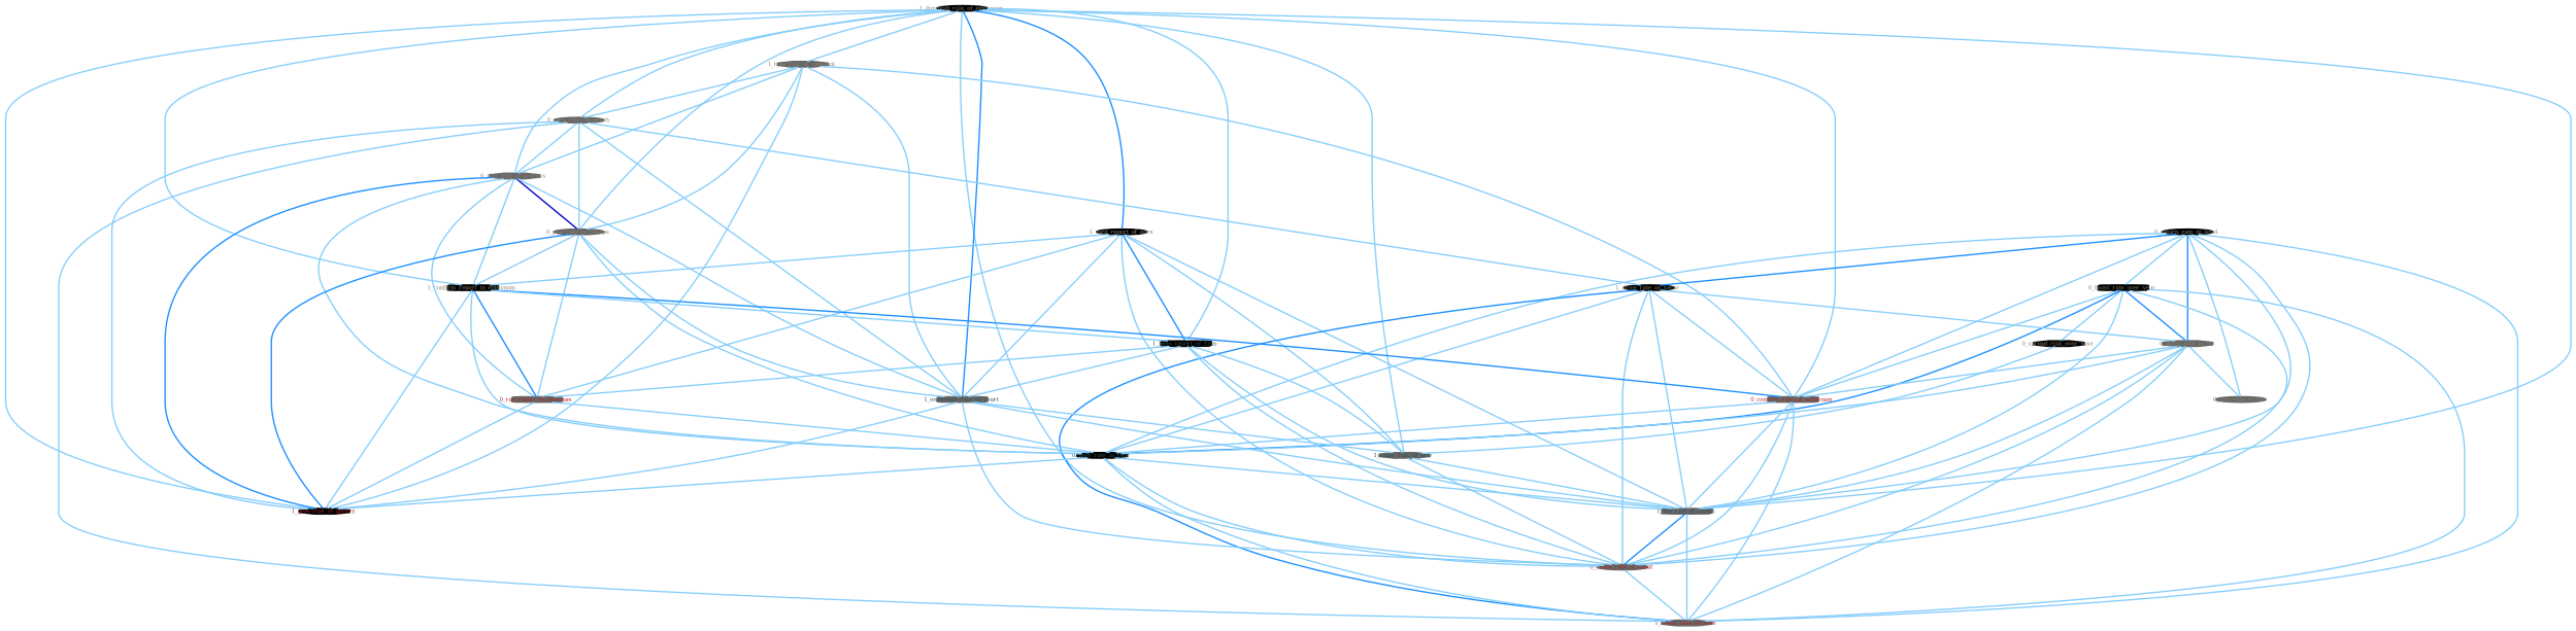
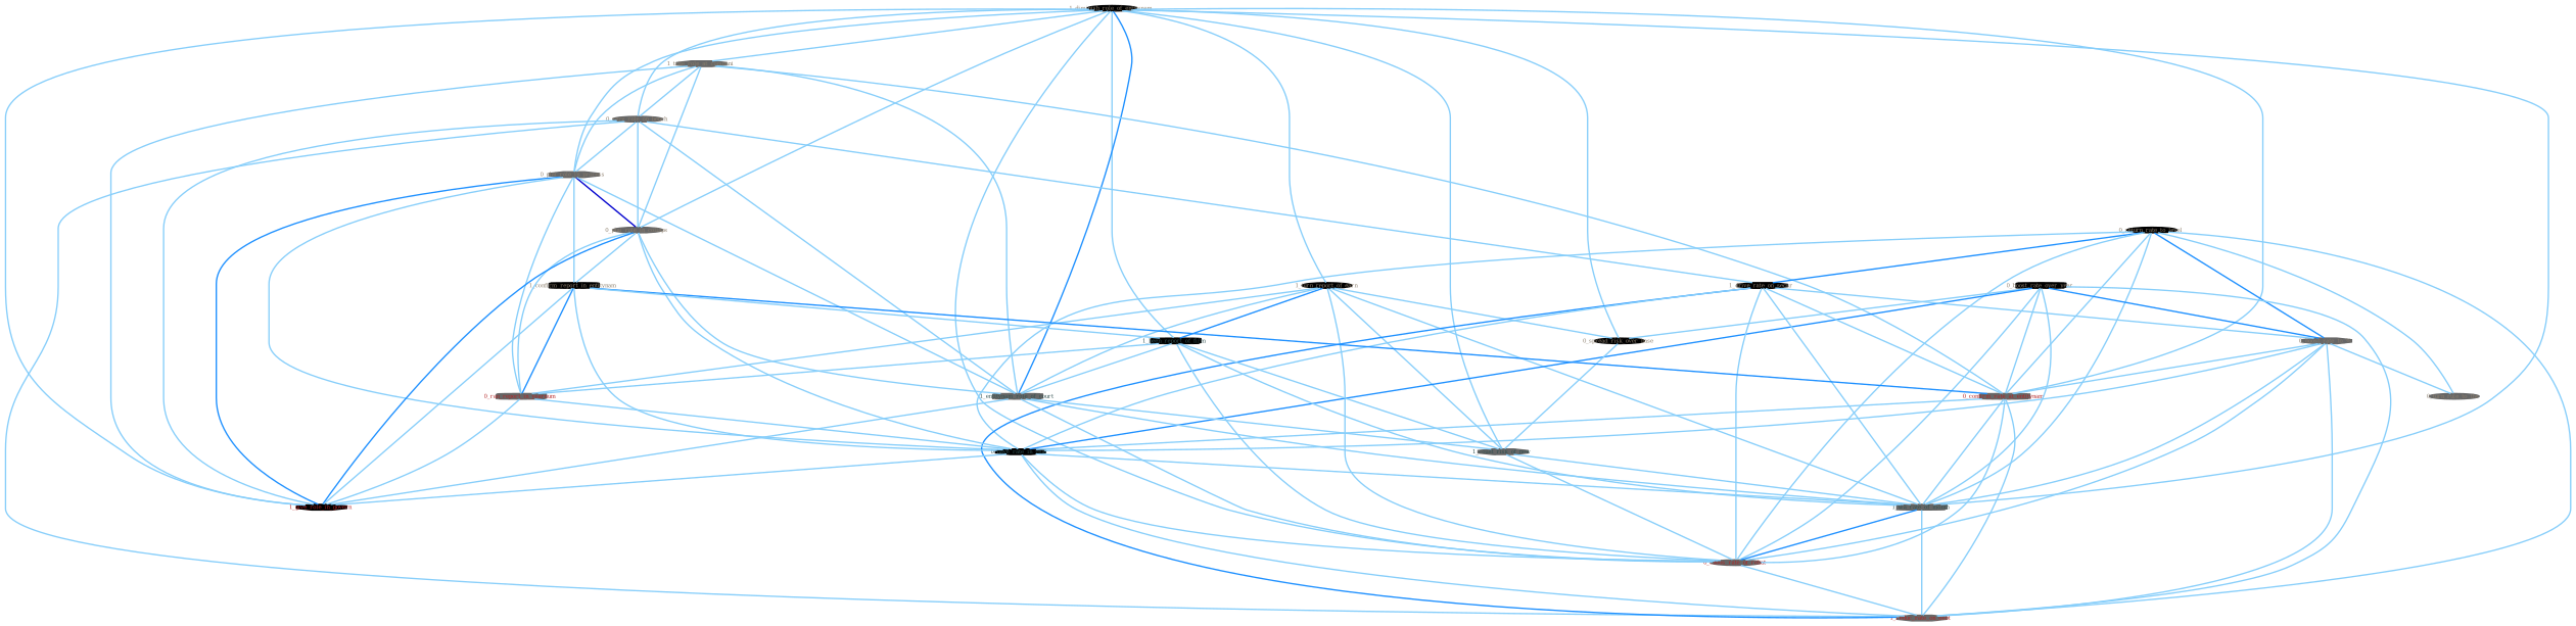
  graph {
    node [color=gray40 fixedsize=true fontcolor="#8b7d6b" fontsize=4 shape=ellipse style=filled]
    edge [color="#87cefa" w=1]
    "1_diminish_role_of_entitynam " [color=black height=.06 width=.5]
    n2 [color=black height=.06 label="1_turn_report_of_earn" width=.5]
    "1_take_role_at_compani " [height=.06 shape=octagon width=.5]
    "0_return_rate_to_level " [color=black height=.06 width=.5]
    "0_boost_rate_over_year " [color=black height=.06 shape=cylinder width=.5]
    "0_serv_role_on_bench " [height=.06 width=.5]
    "0_plai_role_in_process " [height=.06 shape=octagon width=.5]
-   "1_drive_rate_on_secur " [color=black height=.06 width=.5]
+   "1_drive_rate_on_secur " [color=black height=.06 shape=octagon width=.5]
    "0_boost_rate_to_% " [height=.06 shape=octagon width=.5]
-   "0_spread_risk_over_base " [color=black height=.06 shape=octagon width=.5]
+   "0_spread_risk_over_base " [color=black height=.06 width=.5]
    "0_turn_rule_to_the " [height=.06 width=.5]
    "0_plai_role_in_collaps " [height=.06 width=.5]
    "1_confirm_report_in_entitynam " [color=black height=.06 shape=cylinder width=.5]
    "0_ran_report_in_yearnum " [fontcolor="#b22222" height=.06 shape=cylinder width=.5]
    "0_confirm_rate_at_entitynam " [fontcolor="#b22222" height=.06 shape=cylinder width=.5]
    "0_choos_rate_of_rebat " [fontcolor="#b22222" height=.06 width=.5]
    "1_reduc_rate_on_debt " [fontcolor="#b22222" height=.06 shape=octagon width=.5]
    "1_give_role_in_govern " [color=black fontcolor="#b22222" height=.06 shape=octagon width=.5]
    "1_been_report_of_firm " [color=black fontcolor="#2f4f4f" height=.06 shape=cylinder width=.5]
    "1_entitynam_role_of_court " [fontcolor="#2f4f4f" height=.06 shape=cylinder width=.5]
    "1_count_risk_of_new " [fontcolor="#2f4f4f" height=.06 shape=octagon width=.5]
    "1_wa_rate_of_month " [fontcolor="#2f4f4f" height=.06 shape=cylinder width=.5]
    "0_have_rate_in_year " [color=black fontcolor="#2f4f4f" height=.06 shape=octagon width=.5]
    subgraph sub_1 {
      "1_diminish_role_of_entitynam "
      n2
      "1_take_role_at_compani "
      "0_return_rate_to_level "
      "0_boost_rate_over_year "
      "0_serv_role_on_bench "
      "0_plai_role_in_process "
      "1_drive_rate_on_secur "
      "0_boost_rate_to_% "
      "0_spread_risk_over_base "
      "0_turn_rule_to_the "
      "0_plai_role_in_collaps "
      "1_confirm_report_in_entitynam "
    }
    subgraph sub_2 {
      "0_ran_report_in_yearnum "
      "0_confirm_rate_at_entitynam "
      "0_choos_rate_of_rebat "
      "1_reduc_rate_on_debt "
      "1_give_role_in_govern "
    }
-   "1_diminish_role_of_entitynam " -- n2 [color="#1e90ff"]
+   "1_diminish_role_of_entitynam " -- n2
    "1_diminish_role_of_entitynam " -- "1_take_role_at_compani "
    "1_diminish_role_of_entitynam " -- "0_serv_role_on_bench "
    "1_diminish_role_of_entitynam " -- "0_plai_role_in_process "
    "1_diminish_role_of_entitynam " -- "0_plai_role_in_collaps "
-   "1_diminish_role_of_entitynam " -- "1_confirm_report_in_entitynam "
+   "1_diminish_role_of_entitynam " -- "0_spread_risk_over_base "
    "1_diminish_role_of_entitynam " -- "0_confirm_rate_at_entitynam "
    "1_diminish_role_of_entitynam " -- "0_choos_rate_of_rebat "
    "1_diminish_role_of_entitynam " -- "1_give_role_in_govern "
    "1_diminish_role_of_entitynam " -- "1_been_report_of_firm "
    "1_diminish_role_of_entitynam " -- "1_entitynam_role_of_court " [color="#1e90ff" w=2]
    "1_diminish_role_of_entitynam " -- "1_count_risk_of_new "
    "1_diminish_role_of_entitynam " -- "1_wa_rate_of_month "
-   n2 -- "1_confirm_report_in_entitynam "
+   n2 -- "0_spread_risk_over_base "
    n2 -- "0_ran_report_in_yearnum "
    n2 -- "0_choos_rate_of_rebat "
    n2 -- "1_been_report_of_firm " [color="#1e90ff" w=2]
    n2 -- "1_entitynam_role_of_court "
    n2 -- "1_count_risk_of_new "
    n2 -- "1_wa_rate_of_month "
    "1_take_role_at_compani " -- "0_serv_role_on_bench "
    "1_take_role_at_compani " -- "0_plai_role_in_process "
    "1_take_role_at_compani " -- "0_plai_role_in_collaps "
    "1_take_role_at_compani " -- "0_confirm_rate_at_entitynam "
    "1_take_role_at_compani " -- "1_give_role_in_govern "
    "1_take_role_at_compani " -- "1_entitynam_role_of_court "
-   "0_return_rate_to_level " -- "0_boost_rate_over_year "
    "0_return_rate_to_level " -- "1_drive_rate_on_secur " [color="#1e90ff"]
    "0_return_rate_to_level " -- "0_boost_rate_to_% " [color="#1e90ff" w=2]
    "0_return_rate_to_level " -- "0_turn_rule_to_the "
    "0_return_rate_to_level " -- "0_confirm_rate_at_entitynam "
    "0_return_rate_to_level " -- "0_choos_rate_of_rebat "
    "0_return_rate_to_level " -- "1_reduc_rate_on_debt "
    "0_return_rate_to_level " -- "1_wa_rate_of_month "
    "0_return_rate_to_level " -- "0_have_rate_in_year "
    "0_boost_rate_over_year " -- "0_boost_rate_to_% " [color="#1e90ff" w=2]
    "0_boost_rate_over_year " -- "0_spread_risk_over_base "
    "0_boost_rate_over_year " -- "0_confirm_rate_at_entitynam "
    "0_boost_rate_over_year " -- "0_choos_rate_of_rebat "
    "0_boost_rate_over_year " -- "1_reduc_rate_on_debt "
    "0_boost_rate_over_year " -- "1_wa_rate_of_month "
    "0_boost_rate_over_year " -- "0_have_rate_in_year " [color="#1e90ff" w=2]
    "0_serv_role_on_bench " -- "0_plai_role_in_process "
    "0_serv_role_on_bench " -- "1_drive_rate_on_secur "
    "0_serv_role_on_bench " -- "0_plai_role_in_collaps "
    "0_serv_role_on_bench " -- "1_reduc_rate_on_debt "
    "0_serv_role_on_bench " -- "1_give_role_in_govern "
    "0_serv_role_on_bench " -- "1_entitynam_role_of_court "
    "0_plai_role_in_process " -- "0_plai_role_in_collaps " [color="#0000cd" w=3]
    "0_plai_role_in_process " -- "1_confirm_report_in_entitynam "
    "0_plai_role_in_process " -- "0_ran_report_in_yearnum "
    "0_plai_role_in_process " -- "1_give_role_in_govern " [color="#1e90ff" w=2]
    "0_plai_role_in_process " -- "1_entitynam_role_of_court "
    "0_plai_role_in_process " -- "0_have_rate_in_year "
    "1_drive_rate_on_secur " -- "0_boost_rate_to_% "
    "1_drive_rate_on_secur " -- "0_confirm_rate_at_entitynam "
    "1_drive_rate_on_secur " -- "0_choos_rate_of_rebat "
    "1_drive_rate_on_secur " -- "1_reduc_rate_on_debt " [color="#1e90ff" w=2]
    "1_drive_rate_on_secur " -- "1_wa_rate_of_month "
    "1_drive_rate_on_secur " -- "0_have_rate_in_year "
    "0_boost_rate_to_% " -- "0_turn_rule_to_the "
    "0_boost_rate_to_% " -- "0_confirm_rate_at_entitynam "
    "0_boost_rate_to_% " -- "0_choos_rate_of_rebat "
    "0_boost_rate_to_% " -- "1_reduc_rate_on_debt "
    "0_boost_rate_to_% " -- "1_wa_rate_of_month "
    "0_boost_rate_to_% " -- "0_have_rate_in_year "
    "0_spread_risk_over_base " -- "1_count_risk_of_new "
    "0_plai_role_in_collaps " -- "1_confirm_report_in_entitynam "
    "0_plai_role_in_collaps " -- "0_ran_report_in_yearnum "
    "0_plai_role_in_collaps " -- "1_give_role_in_govern " [color="#1e90ff" w=2]
    "0_plai_role_in_collaps " -- "1_entitynam_role_of_court "
    "0_plai_role_in_collaps " -- "0_have_rate_in_year "
    "1_confirm_report_in_entitynam " -- "0_ran_report_in_yearnum " [color="#1e90ff" w=2]
    "1_confirm_report_in_entitynam " -- "0_confirm_rate_at_entitynam " [color="#1e90ff" w=2]
    "1_confirm_report_in_entitynam " -- "1_give_role_in_govern "
    "1_confirm_report_in_entitynam " -- "1_been_report_of_firm "
    "1_confirm_report_in_entitynam " -- "0_have_rate_in_year "
    "0_ran_report_in_yearnum " -- "1_give_role_in_govern "
    "0_ran_report_in_yearnum " -- "0_have_rate_in_year "
    "0_confirm_rate_at_entitynam " -- "0_choos_rate_of_rebat "
    "0_confirm_rate_at_entitynam " -- "1_reduc_rate_on_debt "
    "0_confirm_rate_at_entitynam " -- "1_wa_rate_of_month "
    "0_confirm_rate_at_entitynam " -- "0_have_rate_in_year "
    "0_choos_rate_of_rebat " -- "1_reduc_rate_on_debt "
    "1_been_report_of_firm " -- "0_ran_report_in_yearnum "
    "1_been_report_of_firm " -- "0_choos_rate_of_rebat "
    "1_been_report_of_firm " -- "1_entitynam_role_of_court "
    "1_been_report_of_firm " -- "1_count_risk_of_new "
    "1_been_report_of_firm " -- "1_wa_rate_of_month "
    "1_entitynam_role_of_court " -- "0_choos_rate_of_rebat "
    "1_entitynam_role_of_court " -- "1_give_role_in_govern "
    "1_entitynam_role_of_court " -- "1_count_risk_of_new "
    "1_entitynam_role_of_court " -- "1_wa_rate_of_month "
    "1_count_risk_of_new " -- "0_choos_rate_of_rebat "
    "1_count_risk_of_new " -- "1_wa_rate_of_month "
    "1_wa_rate_of_month " -- "0_choos_rate_of_rebat " [color="#1e90ff" w=2]
    "1_wa_rate_of_month " -- "1_reduc_rate_on_debt "
    "0_have_rate_in_year " -- "0_choos_rate_of_rebat "
    "0_have_rate_in_year " -- "1_reduc_rate_on_debt "
    "0_have_rate_in_year " -- "1_give_role_in_govern "
    "0_have_rate_in_year " -- "1_wa_rate_of_month "
  }
